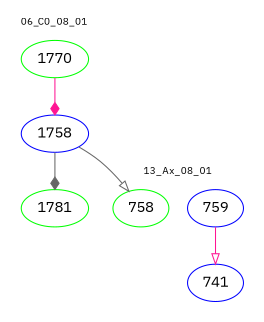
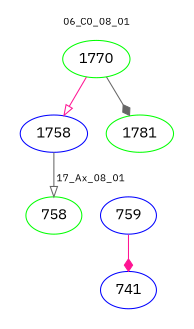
  digraph {
    fontname="IBM Plex Sans"
    node [color=blue fontname="IBM Plex Sans"]
    edge [arrowhead=onormal color=deeppink fontname="IBM Plex Sans"]
    n1 [label=759]
    n2 [label=741]
    n3 [color=green label=758]
    n4 [color=green label=1770]
    n5 [label=1758]
    n6 [color=green label=1781]
    subgraph cluster_1 {
      color=white
      fontsize=10
-     label="13_Ax_08_01"
+     label="17_Ax_08_01"
      n1
      n2
      n3
    }
    subgraph cluster_2 {
      color=white
      fontsize=10
      label="06_C0_08_01"
      n4
      n5
      n6
    }
-   n1 -> n2
-   n4 -> n5 [arrowhead=diamond]
+   n1 -> n2 [arrowhead=diamond]
+   n4 -> n5
    n5 -> n3 [color=gray40]
-   n5 -> n6 [arrowhead=diamond color=gray40]
+   n4 -> n6 [arrowhead=diamond color=gray40]
  }
